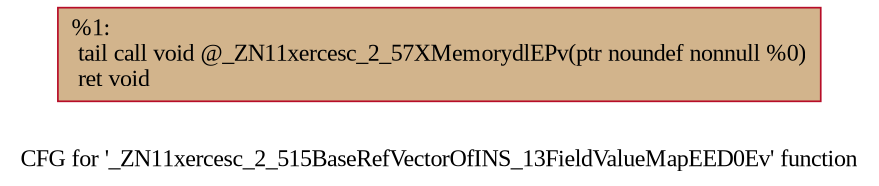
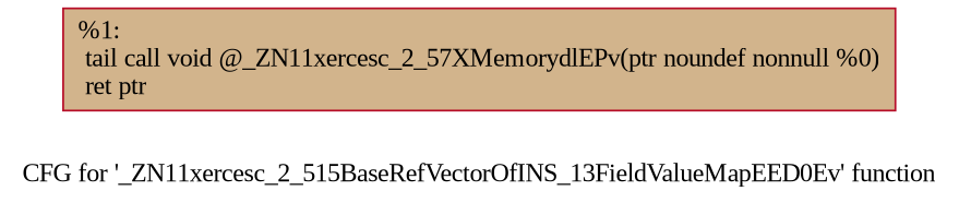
  digraph {
    label="CFG for '_ZN11xercesc_2_515BaseRefVectorOfINS_13FieldValueMapEED0Ev' function"
    fontname="Liberation Serif"
-   n1 [color="#b70d28ff" fillcolor=tan label="{%1:\l  tail call void @_ZN11xercesc_2_57XMemorydlEPv(ptr noundef nonnull %0)\l  ret void\l}" shape=record style=filled fontname="Liberation Serif"]
+   n1 [color="#b70d28ff" fillcolor=tan label="{%1:\l  tail call void @_ZN11xercesc_2_57XMemorydlEPv(ptr noundef nonnull %0)\l  ret ptr\l}" shape=record style=filled fontname="Liberation Serif"]
  }
